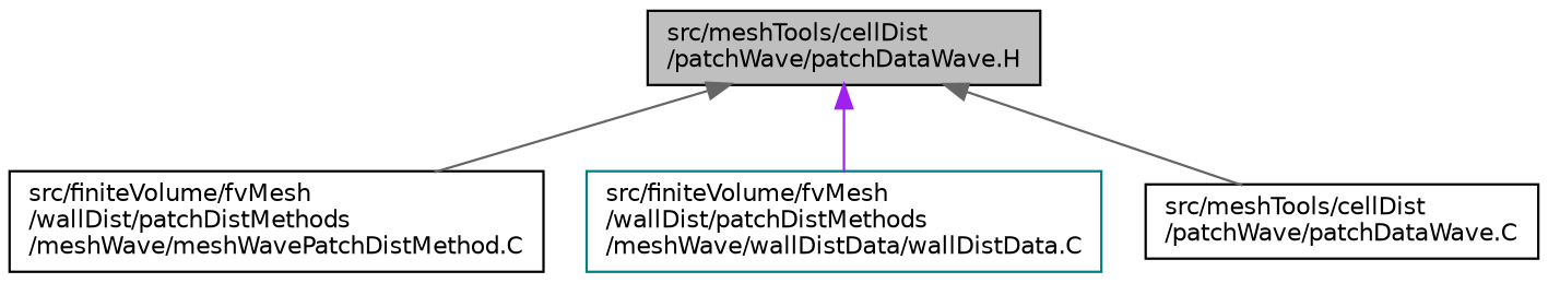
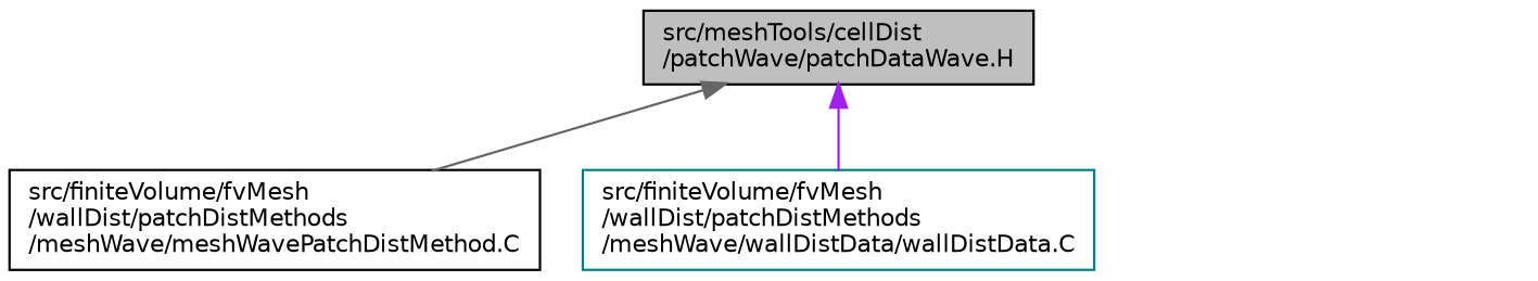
  digraph {
    fontname="DejaVu Sans"
    node [color=black fontname="DejaVu Sans" fontsize=10 shape=record]
    edge [color=gray40 dir=back fontname="DejaVu Sans" fontsize=10 labelfontname=Helvetica labelfontsize=10 style=solid]
    n1 [fillcolor=grey75 fontcolor=black height=0.2 label="src/meshTools/cellDist\l/patchWave/patchDataWave.H" style=filled width=0.4]
    n2 [height=0.2 label="src/finiteVolume/fvMesh\l/wallDist/patchDistMethods\l/meshWave/meshWavePatchDistMethod.C" width=0.4]
    n3 [color=teal height=0.2 label="src/finiteVolume/fvMesh\l/wallDist/patchDistMethods\l/meshWave/wallDistData/wallDistData.C" width=0.4]
-   n4 [height=0.2 label="src/meshTools/cellDist\l/patchWave/patchDataWave.C" width=0.4]
    n1 -> n2
    n1 -> n3 [color=purple]
-   n1 -> n4
  }
